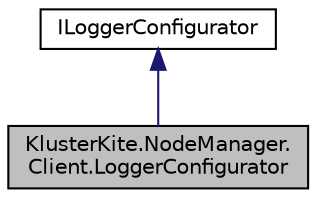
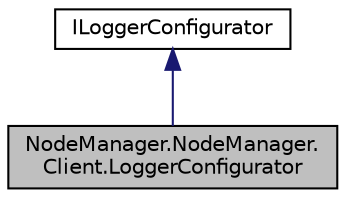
  digraph {
    node [color=black fontname=Helvetica fontsize=10 shape=record style=filled]
-   n1 [fillcolor=grey75 fontcolor=black height=0.2 label="KlusterKite.NodeManager.\lClient.LoggerConfigurator" width=0.4]
+   n1 [fillcolor=grey75 fontcolor=black height=0.2 label="NodeManager.NodeManager.\lClient.LoggerConfigurator" width=0.4]
    n2 [fillcolor=white height=0.2 label=ILoggerConfigurator width=0.4]
    n2 -> n1 [color=midnightblue dir=back fontname=Helvetica fontsize=10 labelfontname=Helvetica labelfontsize=10 style=solid]
  }
